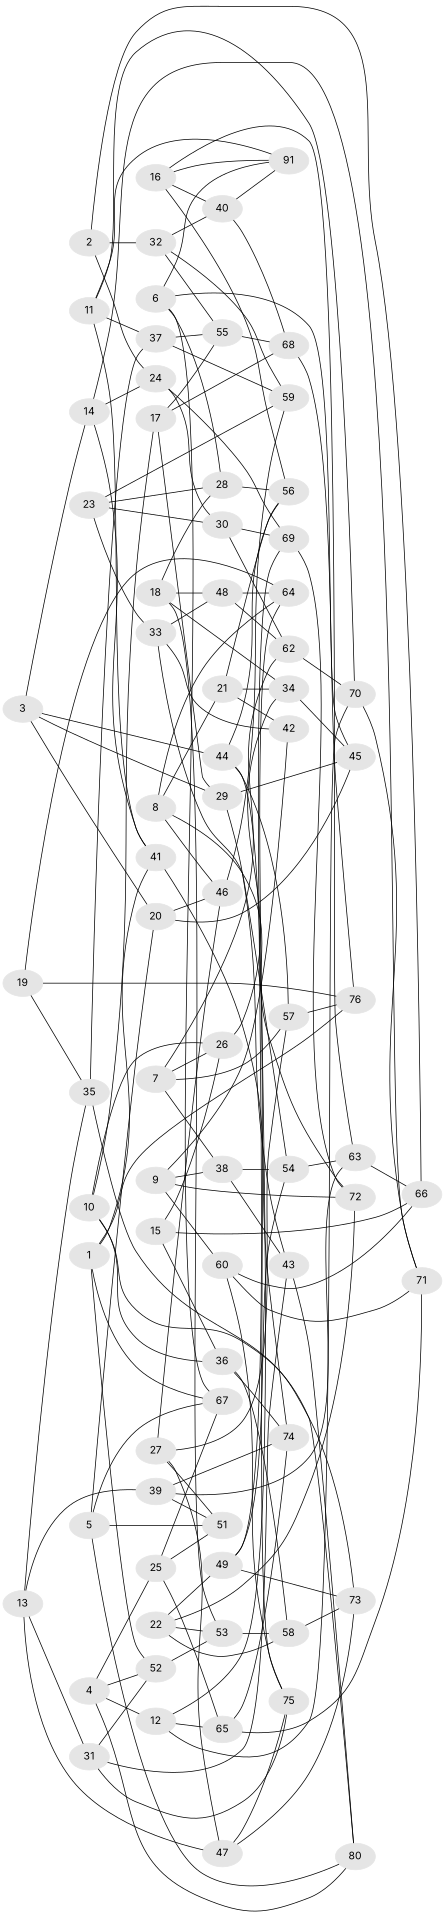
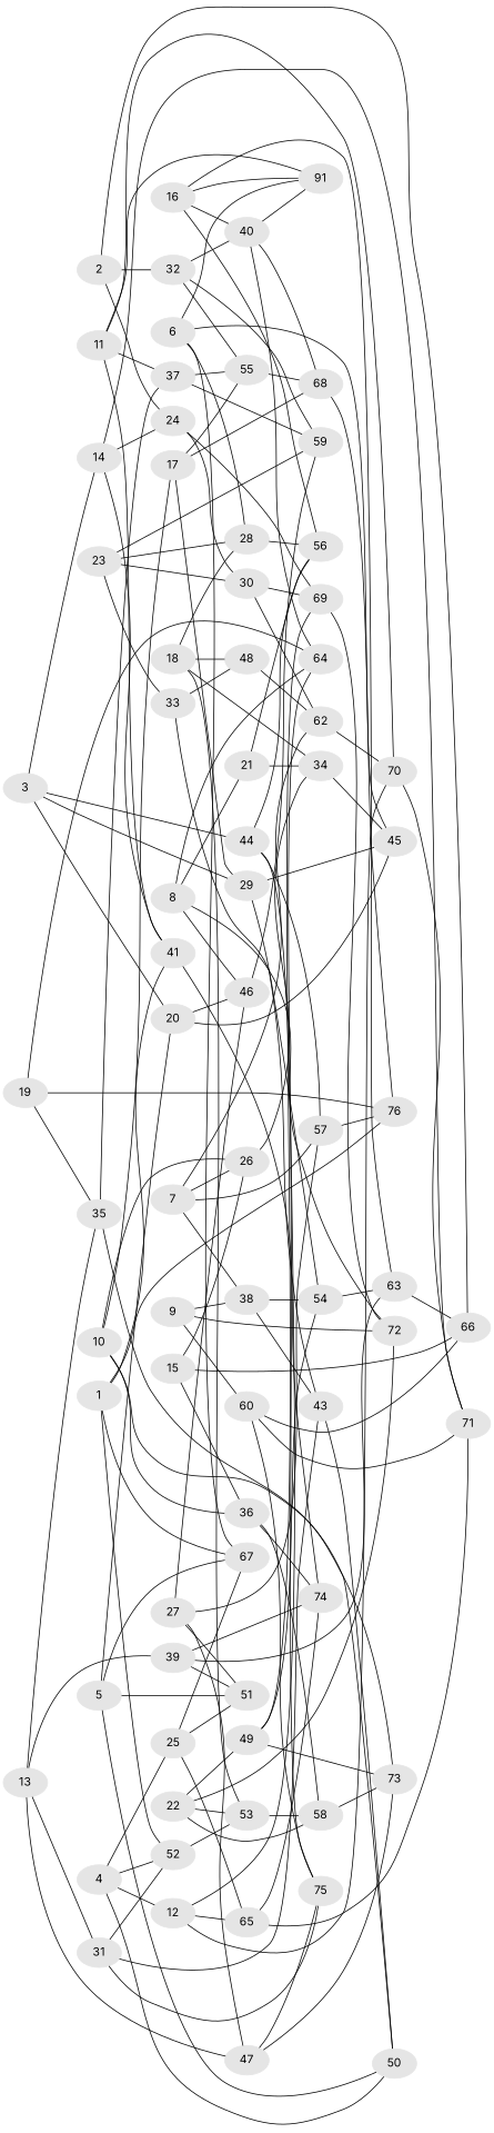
  graph {
    fontname=Inter
    rankdir=LR
    node [color=gray90 fontname=Inter style=filled]
    edge [fontname=Inter]
    1
    41
    52
    67
    76
    74
    53
    2
    24
    32
    66
    30
    69
    40
    55
    59
    3
    14
    20
    29
    44
    71
    45
    46
    43
    57
    56
    75
    4
    12
    25
-   50 [label=80]
+   50
    64
    70
    65
    51
    5
    6
    28
    n40 [label=91]
    7
    26
    38
    62
    34
    54
    8
    21
    72
-   42
    9
    60
    10
    17
    36
    73
    68
    58
    11
    37
    13
    31
    35
    39
    47
    63
    15
    19
    16
    18
    48
    22
    49
    23
    33
    27
    1 -- 41
    1 -- 52
    1 -- 67
    1 -- 76
    41 -- 74
    52 -- 53
    53 -- 58
    2 -- 24
    2 -- 32
    2 -- 66
    24 -- 30
    24 -- 69
    32 -- 40
    32 -- 55
    32 -- 59
    30 -- 69
    30 -- 62
    69 -- 72
    40 -- n40
    40 -- 68
    55 -- 68
    3 -- 14
    3 -- 20
    3 -- 29
    3 -- 44
    14 -- 41
    14 -- 24
    14 -- 71
    20 -- 45
    20 -- 46
    29 -- 45
    29 -- 43
    44 -- 57
    44 -- 56
    44 -- 75
    46 -- 59
    43 -- 50
    57 -- 76
    4 -- 52
    4 -- 12
    4 -- 25
    4 -- 50
    12 -- 64
    12 -- 70
    12 -- 65
    25 -- 67
    25 -- 65
    25 -- 51
    70 -- 71
    65 -- 74
    65 -- 71
    5 -- 67
    5 -- 20
    5 -- 50
    5 -- 51
    6 -- 67
    6 -- 45
    6 -- 28
    6 -- n40
    28 -- 56
    7 -- 57
    7 -- 26
    7 -- 38
    7 -- 62
    26 -- 34
    38 -- 43
    38 -- 54
    62 -- 70
    34 -- 45
    54 -- 63
    8 -- 46
    8 -- 64
    8 -- 21
    8 -- 72
    21 -- 56
    21 -- 34
-   21 -- 42
    9 -- 38
    9 -- 72
-   9 -- 42
    9 -- 60
    60 -- 66
    60 -- 71
    60 -- 75
    10 -- 26
    10 -- 17
    10 -- 36
    10 -- 73
    17 -- 55
    17 -- 29
    17 -- 68
    36 -- 74
    36 -- 58
    68 -- 76
    58 -- 73
    11 -- 41
    11 -- 70
    11 -- n40
    11 -- 37
    37 -- 55
    37 -- 59
    13 -- 31
    13 -- 35
    13 -- 39
    13 -- 47
    31 -- 52
    31 -- 43
    31 -- 75
    35 -- 50
    35 -- 37
    39 -- 74
    39 -- 51
    39 -- 63
    47 -- 75
    47 -- 73
    63 -- 66
    15 -- 66
    15 -- 26
    15 -- 36
    19 -- 76
    19 -- 64
    19 -- 35
    16 -- 40
    16 -- 56
    16 -- n40
    16 -- 63
    18 -- 53
    18 -- 28
    18 -- 34
    18 -- 48
-   48 -- 64
+   40 -- 64
    48 -- 62
    22 -- 53
    22 -- 72
    22 -- 58
    22 -- 49
    49 -- 69
    49 -- 54
    49 -- 73
    23 -- 30
    23 -- 59
    23 -- 28
    23 -- 33
    33 -- 54
-   33 -- 42
    33 -- 48
    27 -- 46
    27 -- 57
    27 -- 51
    27 -- 47
  }
